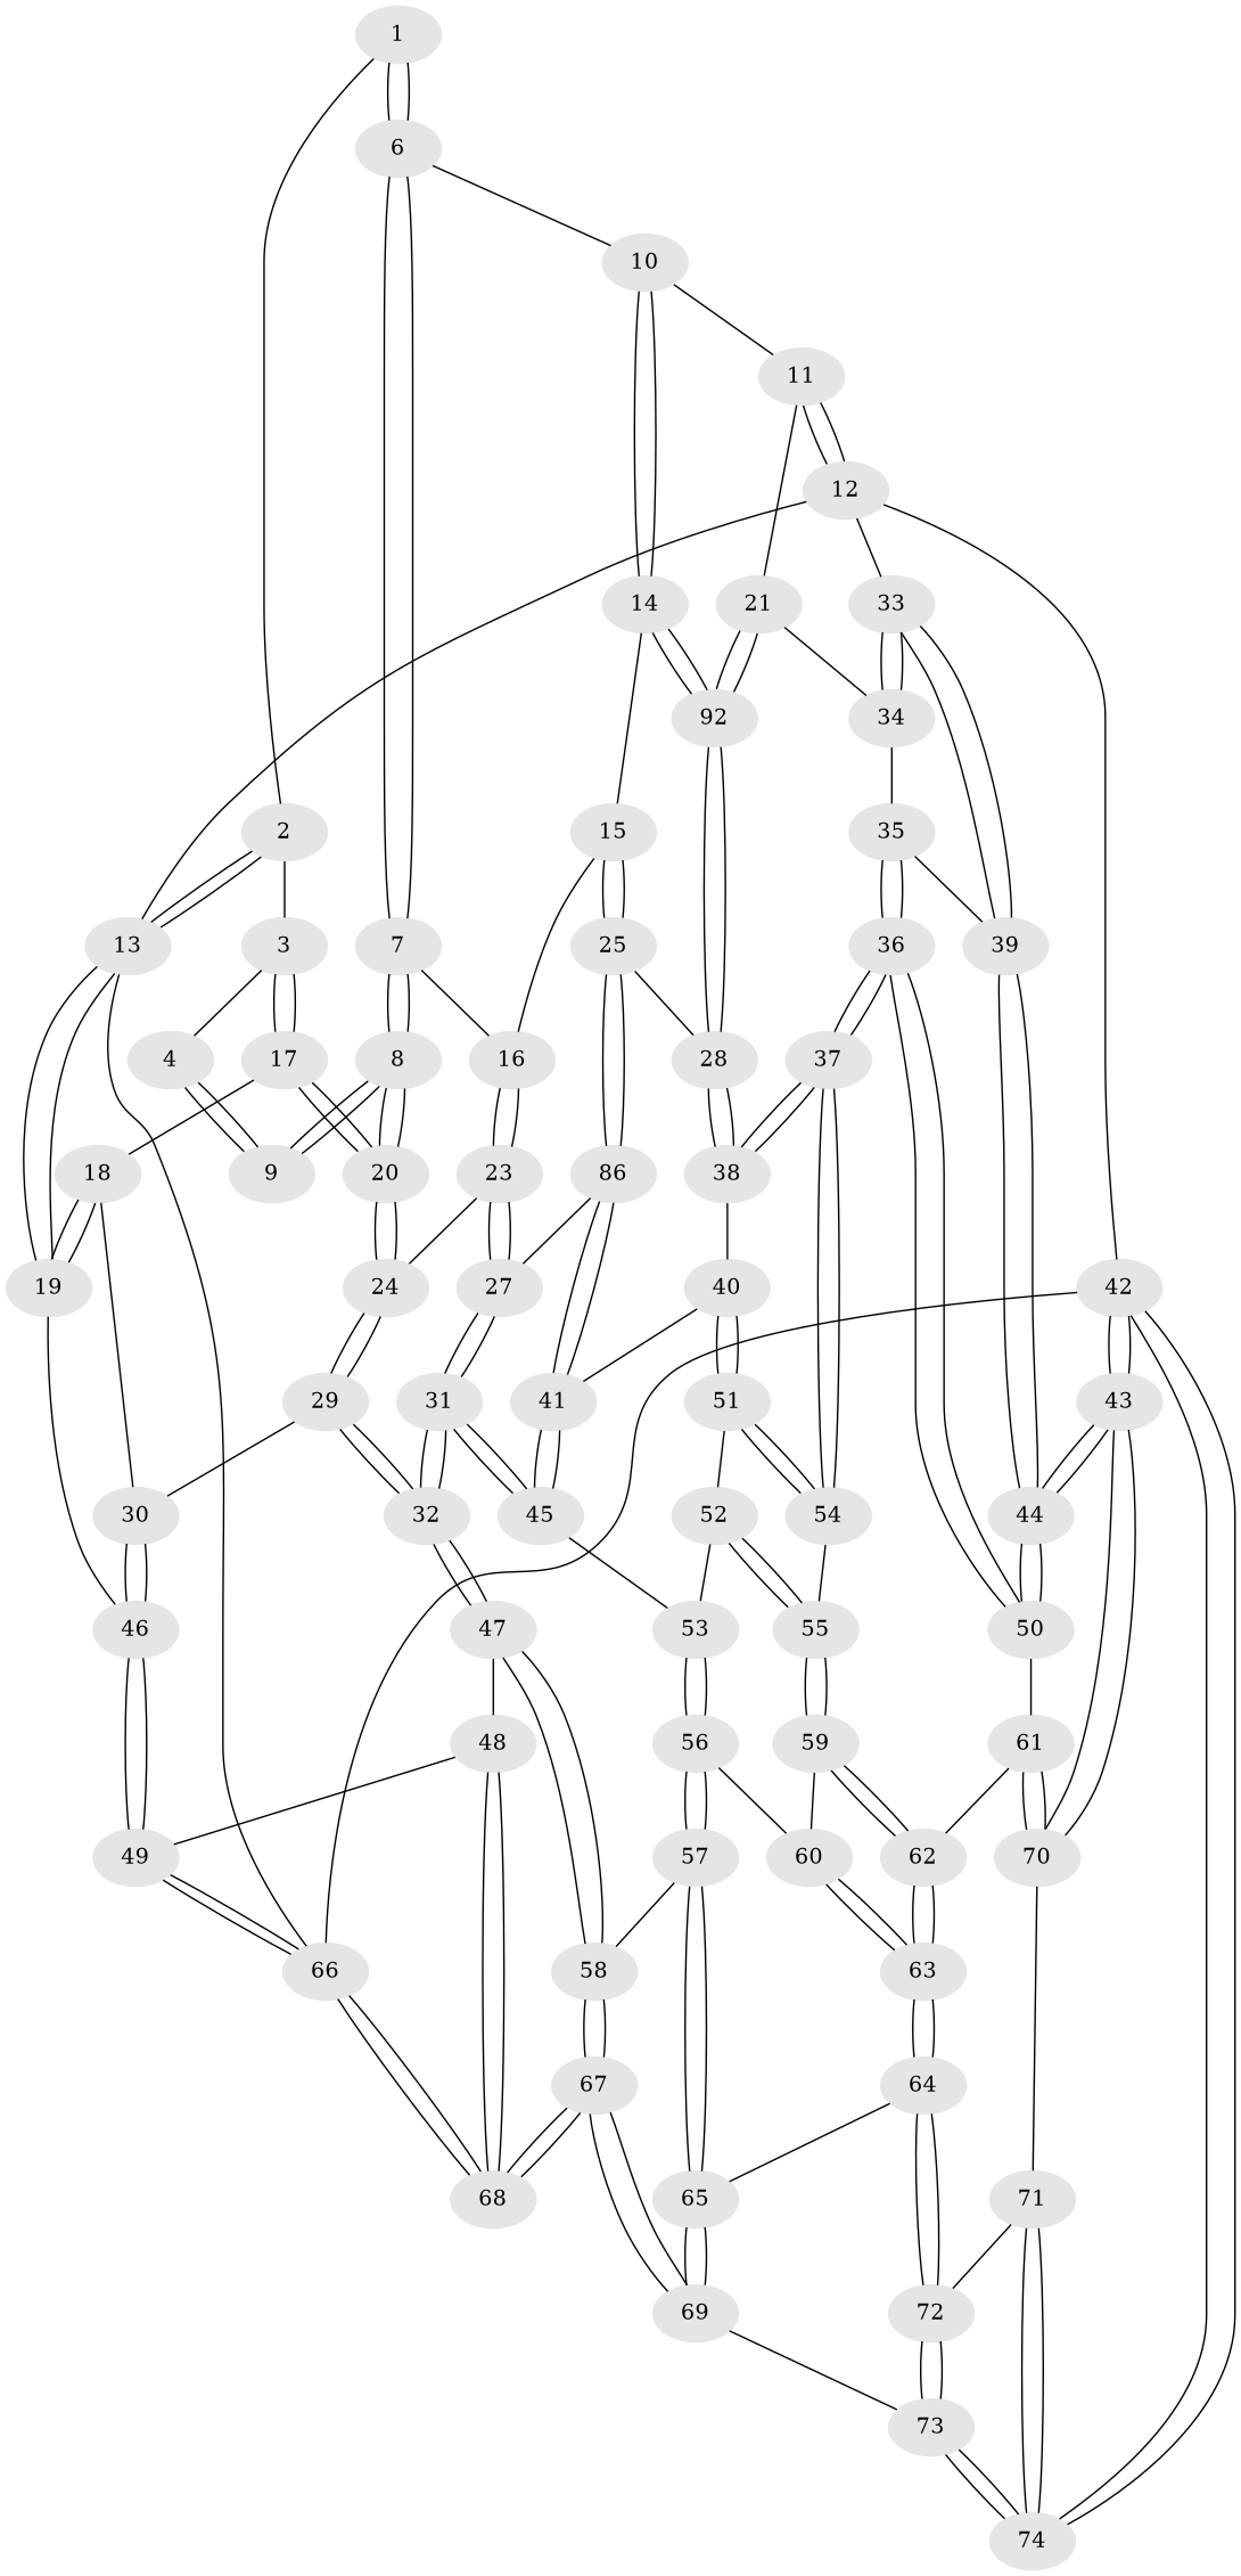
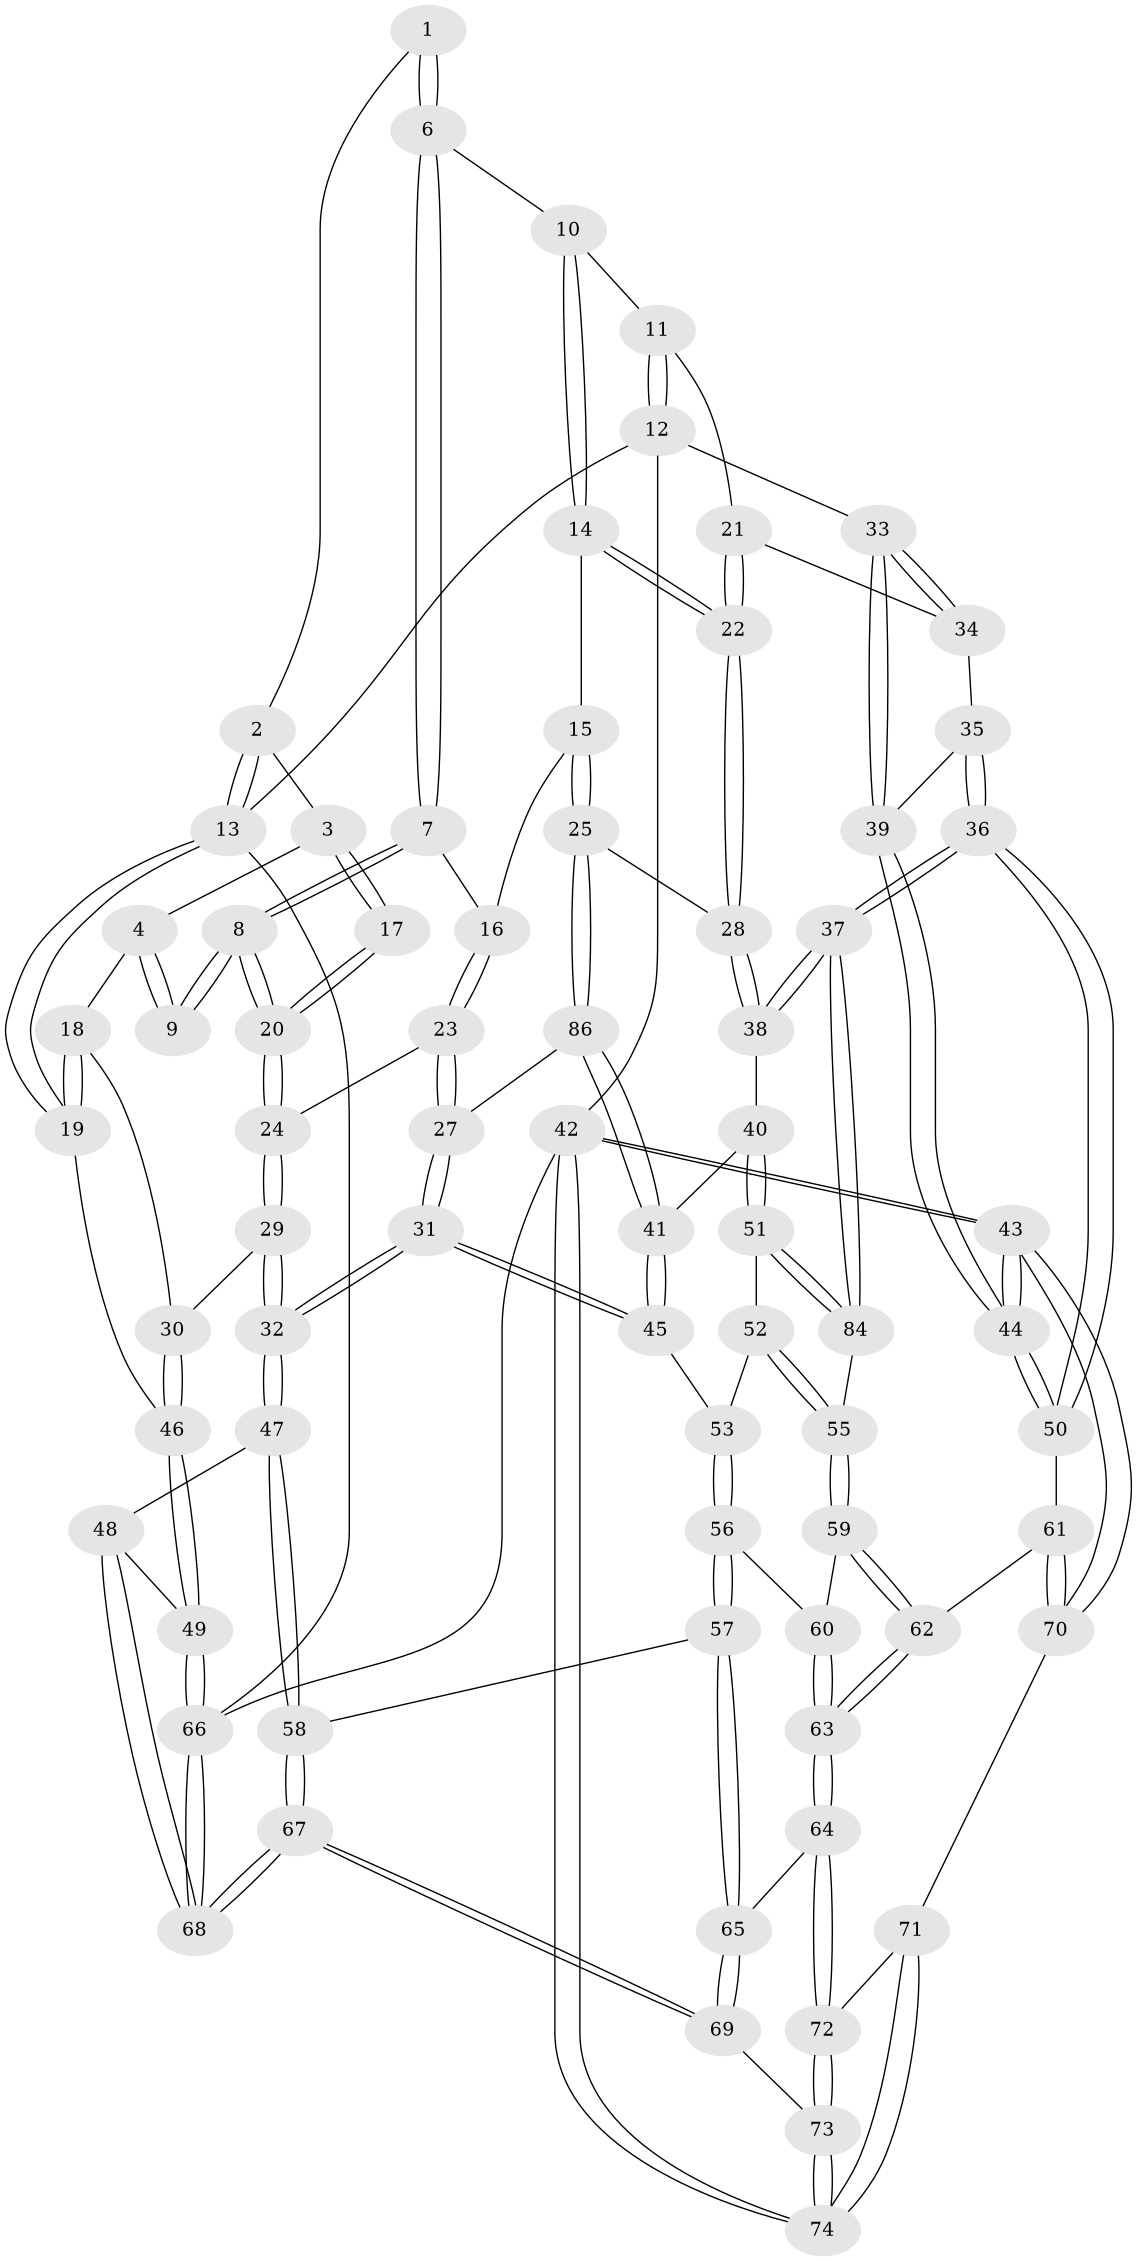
  graph {
    node [color=gray90 style=filled]
    1
    2
    6
    3
    13
    7
    10
    4
    17
    19
    66
    9
    20
    18
    8
    16
    11
    14
    23
    24
    12
    21
    15
-   22 [label=92]
+   22
    33
    42
    34
    39
    43
    74
    46
    68
    25
    28
    n35 [label=86]
    27
    30
    49
    29
    35
    38
    31
    32
    41
    45
    40
    47
    53
    48
    58
    44
    36
    37
    50
-   54
+   54 [label=84]
    61
    55
    51
    52
    70
    71
    56
    67
    62
    59
    57
    60
    65
    63
    69
    64
    72
    73
    1 -- 2
    1 -- 6
    1 -- 6
    2 -- 3
    2 -- 13
    2 -- 13
    6 -- 7
    6 -- 7
    6 -- 10
    3 -- 4
    3 -- 17
    3 -- 17
    13 -- 19
    13 -- 19
    13 -- 66
    7 -- 8
    7 -- 8
    7 -- 16
    10 -- 11
    10 -- 14
    10 -- 14
    4 -- 9
    4 -- 9
    17 -- 20
    17 -- 20
-   17 -- 18
+   4 -- 18
    19 -- 46
    66 -- 68
    66 -- 68
    20 -- 24
    20 -- 24
    18 -- 19
    18 -- 19
    18 -- 30
    8 -- 9
    8 -- 9
    8 -- 20
    8 -- 20
    16 -- 23
    16 -- 23
    11 -- 12
    11 -- 12
    11 -- 21
    14 -- 15
    14 -- 22
    14 -- 22
    23 -- 24
    23 -- 27
    23 -- 27
    24 -- 29
    24 -- 29
    12 -- 13
    12 -- 33
    12 -- 42
    21 -- 22
    21 -- 22
    21 -- 34
    15 -- 16
    15 -- 25
    15 -- 25
    22 -- 28
    22 -- 28
    33 -- 34
    33 -- 34
    33 -- 39
    33 -- 39
    42 -- 66
    42 -- 43
    42 -- 43
    42 -- 74
    42 -- 74
    34 -- 35
    39 -- 44
    39 -- 44
    43 -- 44
    43 -- 44
    43 -- 70
    43 -- 70
    46 -- 49
    46 -- 49
    25 -- 28
    25 -- n35
    25 -- n35
    28 -- 38
    28 -- 38
    n35 -- 27
    n35 -- 41
    n35 -- 41
    27 -- 31
    27 -- 31
    30 -- 46
    30 -- 46
    49 -- 66
    49 -- 66
    29 -- 30
    29 -- 32
    29 -- 32
    35 -- 39
    35 -- 36
    35 -- 36
    38 -- 40
    31 -- 32
    31 -- 32
    31 -- 45
    31 -- 45
    32 -- 47
    32 -- 47
    41 -- 45
    41 -- 45
    45 -- 53
    40 -- 41
    40 -- 51
    40 -- 51
    47 -- 48
    47 -- 58
    47 -- 58
    53 -- 56
    53 -- 56
    48 -- 68
    48 -- 68
    48 -- 49
    58 -- 67
    58 -- 67
    44 -- 50
    44 -- 50
    36 -- 37
    36 -- 37
    36 -- 50
    36 -- 50
    37 -- 38
    37 -- 38
    37 -- 54
    37 -- 54
    50 -- 61
    54 -- 55
    61 -- 70
    61 -- 70
    61 -- 62
    55 -- 59
    55 -- 59
    51 -- 54
    51 -- 54
    51 -- 52
    52 -- 53
    52 -- 55
    52 -- 55
    70 -- 71
    71 -- 74
    71 -- 74
    71 -- 72
    56 -- 57
    56 -- 57
    56 -- 60
    67 -- 68
    67 -- 68
    67 -- 69
    67 -- 69
    62 -- 63
    62 -- 63
    59 -- 62
    59 -- 62
    59 -- 60
    57 -- 58
    57 -- 65
    57 -- 65
    60 -- 63
    60 -- 63
    65 -- 69
    65 -- 69
    63 -- 64
    63 -- 64
    69 -- 73
    64 -- 65
    64 -- 72
    64 -- 72
    72 -- 73
    72 -- 73
    73 -- 74
    73 -- 74
  }
